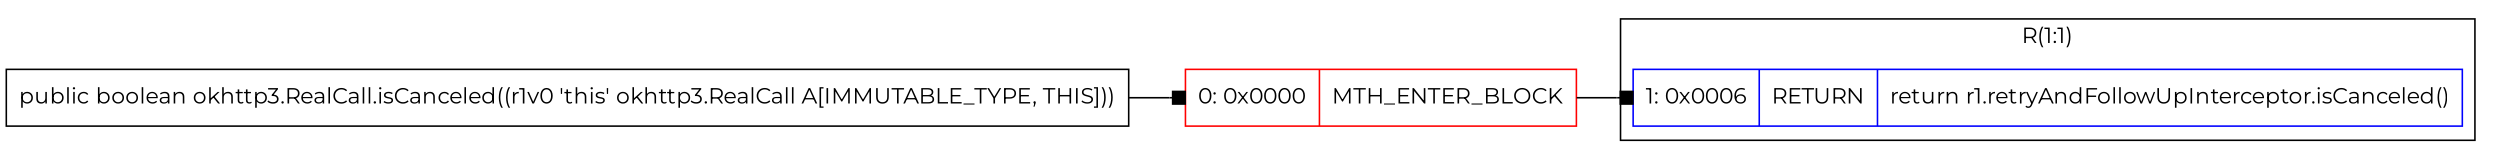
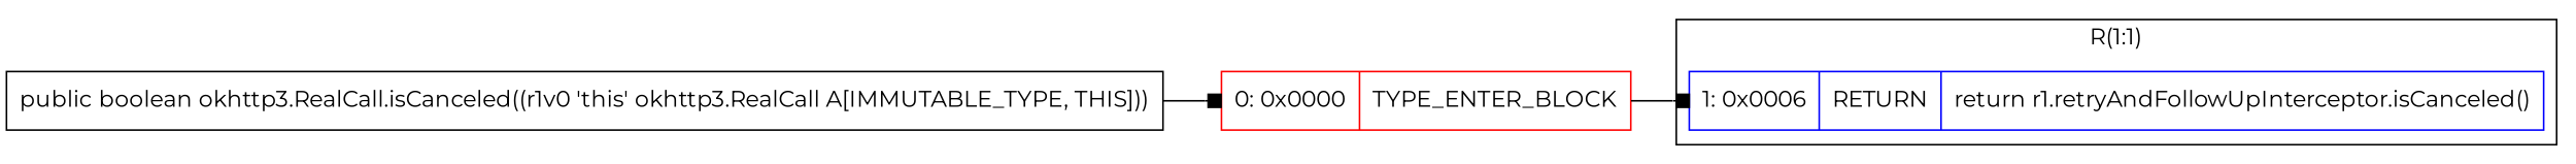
  digraph {
    rankdir=LR
    fontname=Montserrat
    node [shape=record fontname=Montserrat]
    edge [arrowhead=box fontname=Montserrat]
    n1 [color=blue label="{1\:\ 0x0006|RETURN\l|return r1.retryAndFollowUpInterceptor.isCanceled()\l}"]
-   n2 [color=red label="{0\:\ 0x0000|MTH_ENTER_BLOCK\l}"]
+   n2 [color=red label="{0\:\ 0x0000|TYPE_ENTER_BLOCK\l}"]
    n3 [label="{public boolean okhttp3.RealCall.isCanceled((r1v0 'this' okhttp3.RealCall A[IMMUTABLE_TYPE, THIS])) }"]
    subgraph cluster_1 {
      label="R(1:1)"
      n1
    }
    n2 -> n1
    n3 -> n2
  }
